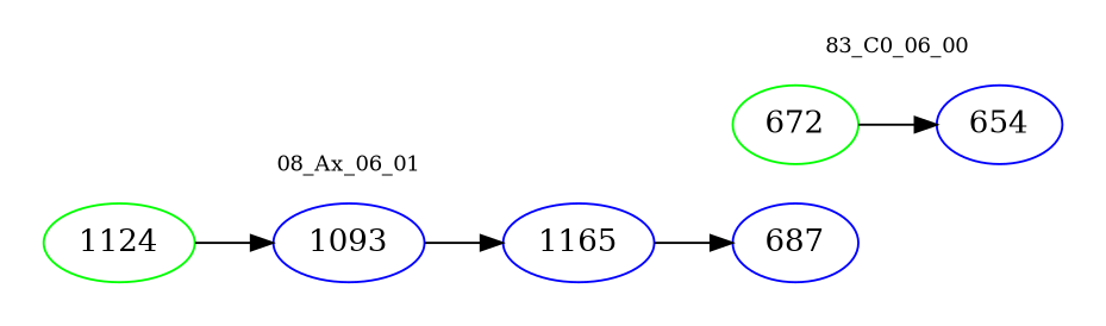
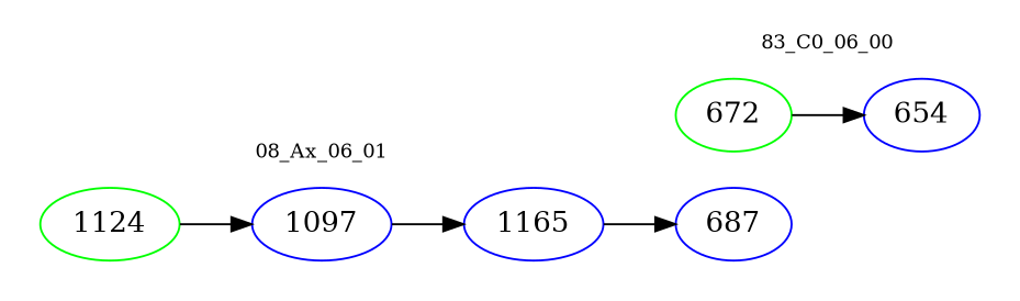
  digraph {
    rankdir=LR
    node [color=blue]
    edge [color=black]
    n1 [color=green label=1124]
-   n2 [label=1093]
+   n2 [label=1097]
    n3 [label=1165]
    n4 [color=green label=672]
    n5 [label=654]
    n6 [label=687]
    subgraph cluster_1 {
      color=white
      fontsize=10
      label="08_Ax_06_01"
      n1
      n2
      n3
    }
    subgraph cluster_2 {
      color=white
      fontsize=10
      label="83_C0_06_00"
      n4
      n5
      n6
    }
    n1 -> n2
    n2 -> n3
    n3 -> n6
    n4 -> n5
  }
